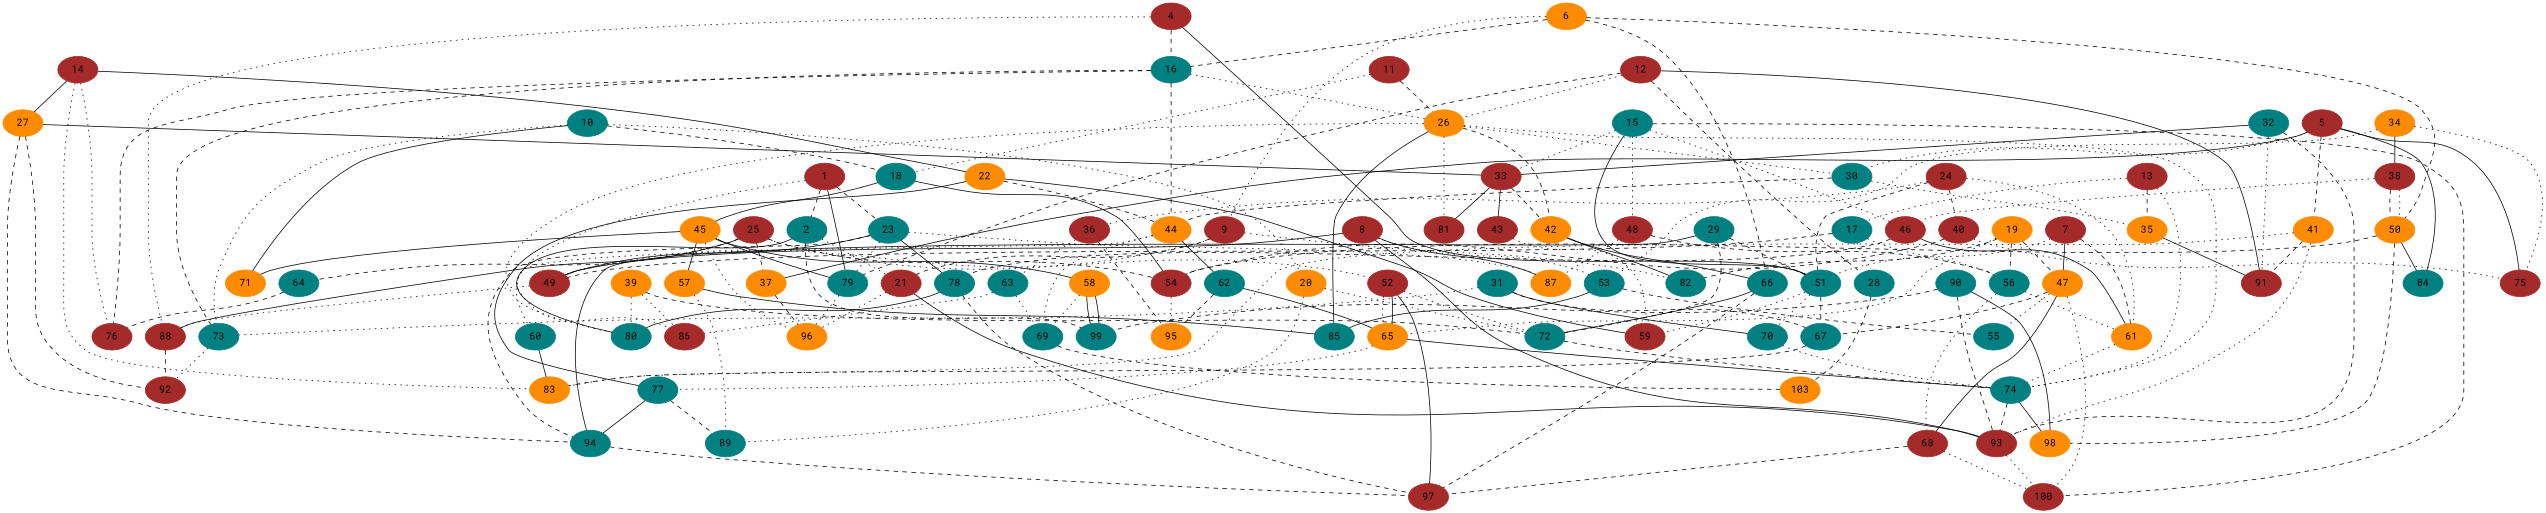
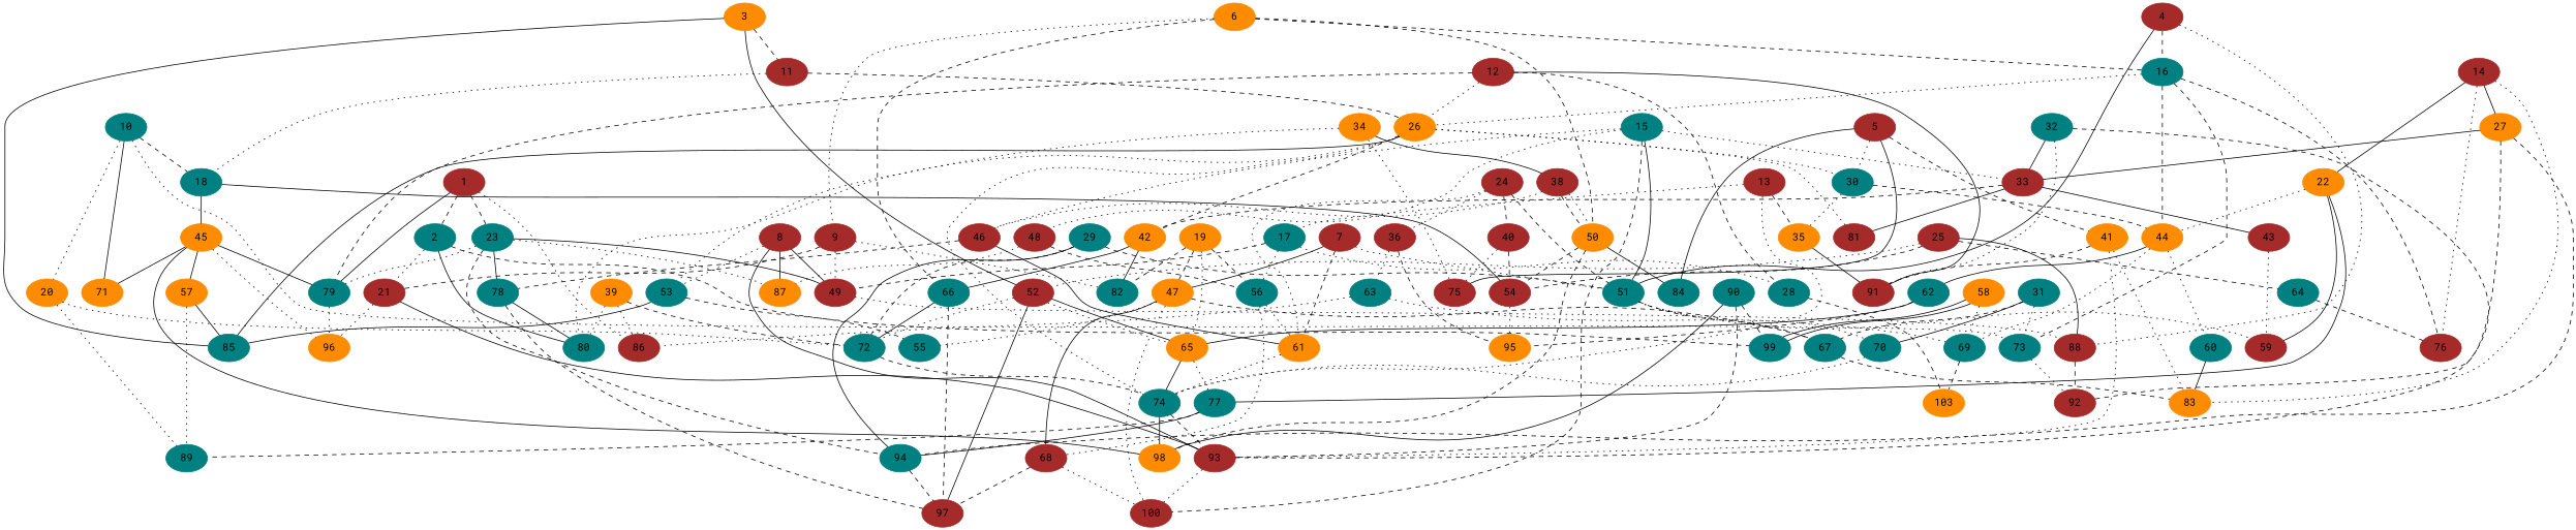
  graph {
    fontname="Roboto Mono"
    node [color=teal fontname="Roboto Mono" style=filled]
    edge [fontname="Roboto Mono" style=dotted]
    1 [color=brown]
    2
    23
    79
    86 [color=brown]
    21 [color=brown]
    80
    99
    49 [color=brown]
    87 [color=darkorange]
    78
    94
    96 [color=darkorange]
    93 [color=brown]
+   3 [color=darkorange]
    11 [color=brown]
    52 [color=brown]
    85
    18
    26 [color=darkorange]
    65 [color=darkorange]
    72
    97 [color=brown]
    4 [color=brown]
    16
    51
    88 [color=brown]
    73
    76 [color=brown]
    44 [color=darkorange]
    59 [color=brown]
    67
    70
    92 [color=brown]
    5 [color=brown]
    30
-   37 [color=darkorange]
    41 [color=darkorange]
    75 [color=brown]
    84
    35 [color=darkorange]
    91 [color=brown]
    83 [color=darkorange]
    6 [color=darkorange]
    9 [color=brown]
    50 [color=darkorange]
    66
    82
    54 [color=brown]
    98 [color=darkorange]
    7 [color=brown]
    47 [color=darkorange]
    61 [color=darkorange]
    100 [color=brown]
    55
    68 [color=brown]
    74
    8 [color=brown]
    53
    10
    20 [color=darkorange]
    71 [color=darkorange]
    45 [color=darkorange]
    89
    42 [color=darkorange]
    81 [color=brown]
    12 [color=brown]
    28
    n69 [color=darkorange label=103]
    13 [color=brown]
    17
    56
    14 [color=brown]
    22 [color=darkorange]
    27 [color=darkorange]
    77
    33 [color=brown]
    15
    46 [color=brown]
    48 [color=brown]
    43 [color=brown]
    60
    62
    69
    57 [color=darkorange]
    58 [color=darkorange]
    95 [color=darkorange]
    19 [color=darkorange]
    24 [color=brown]
    36 [color=brown]
    40 [color=brown]
    63
    25 [color=brown]
    64
    29
    31
    32
    34 [color=darkorange]
    38 [color=brown]
    39 [color=darkorange]
    90
    1 -- 2 [style=dashed]
    1 -- 23 [style=dashed]
    1 -- 79 [style=solid]
    1 -- 86
    2 -- 21
    2 -- 80 [style=solid]
    2 -- 99 [style=dashed]
    23 -- 79
    23 -- 49 [style=solid]
    23 -- 87
    23 -- 78 [style=solid]
    23 -- 94 [style=dashed]
    79 -- 96
    21 -- 96
    21 -- 93 [style=solid]
    49 -- 88
    78 -- 80 [style=solid]
    78 -- 97 [style=dashed]
    94 -- 97 [style=dashed]
    93 -- 100
+   3 -- 11 [style=dashed]
+   3 -- 52 [style=solid]
+   3 -- 85 [style=solid]
    11 -- 18
    11 -- 26 [style=dashed]
    52 -- 65
    52 -- 65 [style=solid]
    52 -- 72
    52 -- 97 [style=solid]
    18 -- 54 [style=solid]
    18 -- 45 [style=solid]
    26 -- 80
    26 -- 85 [style=solid]
    26 -- 30
    26 -- 74
    26 -- 42 [style=dashed]
    26 -- 81
    65 -- 74 [style=solid]
    65 -- 77
    72 -- 74 [style=dashed]
    4 -- 16 [style=dashed]
    4 -- 51 [style=solid]
    4 -- 88
    16 -- 26
    16 -- 73 [style=dashed]
    16 -- 76 [style=dashed]
    16 -- 44 [style=dashed]
    51 -- 59
    51 -- 67 [style=dashed]
    51 -- 70
    88 -- 92 [style=dashed]
    73 -- 92
    44 -- 60
    44 -- 62 [style=solid]
    44 -- 69
    67 -- 83 [style=dashed]
    70 -- 74
    5 -- 30
-   5 -- 37 [style=solid]
    5 -- 41 [style=dashed]
    5 -- 75 [style=solid]
    5 -- 84 [style=solid]
    30 -- 44 [style=dashed]
    30 -- 35
-   37 -- 96 [style=dashed]
    41 -- 93
    41 -- 91 [style=dashed]
    41 -- 83
    35 -- 91 [style=solid]
    6 -- 16 [style=dashed]
    6 -- 9
    6 -- 50 [style=dashed]
    6 -- 66 [style=dashed]
    9 -- 21 [style=dashed]
    9 -- 49
    9 -- 82
    50 -- 84 [style=solid]
    50 -- 54 [style=dashed]
    50 -- 98 [style=dashed]
    66 -- 72 [style=solid]
    66 -- 97 [style=dashed]
    54 -- 95
    7 -- 51
    7 -- 47 [style=solid]
    7 -- 61 [style=dashed]
    47 -- 67 [style=dashed]
    47 -- 100
    47 -- 55
    47 -- 68 [style=solid]
    61 -- 74
    68 -- 97 [style=dashed]
    68 -- 100
    74 -- 93 [style=dashed]
    74 -- 98 [style=solid]
    8 -- 49 [style=solid]
    8 -- 87 [style=solid]
    8 -- 93 [style=solid]
    8 -- 53
    53 -- 85 [style=solid]
    53 -- 55 [style=dashed]
    10 -- 18 [style=dashed]
    10 -- 73
    10 -- 20
    10 -- 71 [style=solid]
    20 -- 72
    20 -- 89
    45 -- 79 [style=solid]
    45 -- 96
    45 -- 71 [style=solid]
    45 -- 57 [style=solid]
-   45 -- 58 [style=solid]
+   45 -- 98 [style=solid]
    42 -- 66 [style=solid]
    42 -- 82 [style=solid]
    12 -- 79 [style=dashed]
    12 -- 26
    12 -- 91 [style=solid]
    12 -- 28 [style=dashed]
    28 -- n69 [style=dashed]
    13 -- 35 [style=dashed]
    13 -- 74
    13 -- 17
    17 -- 49 [style=dashed]
    17 -- 28
    17 -- 56
    56 -- 61
    56 -- 68
    14 -- 76
    14 -- 83
    14 -- 22 [style=solid]
    14 -- 27 [style=solid]
-   22 -- 44 [style=dashed]
+   22 -- 44
    22 -- 59 [style=solid]
    22 -- 77 [style=solid]
    27 -- 94 [style=dashed]
    27 -- 92 [style=dashed]
    27 -- 33 [style=solid]
    77 -- 94 [style=solid]
    77 -- 89 [style=dashed]
    33 -- 42 [style=dashed]
    33 -- 81 [style=solid]
    33 -- 43 [style=solid]
    15 -- 51 [style=solid]
    15 -- 100 [style=dashed]
    15 -- 33
    15 -- 46
    15 -- 48
    46 -- 78 [style=dashed]
    46 -- 61 [style=solid]
    48 -- 87
    48 -- 56 [style=dashed]
    43 -- 59
    60 -- 83 [style=solid]
    62 -- 65 [style=solid]
    62 -- 95 [style=dashed]
    69 -- n69 [style=dashed]
    57 -- 85 [style=solid]
    57 -- 89
    58 -- 99 [style=solid]
    58 -- 99 [style=solid]
    58 -- 69
    19 -- 65
    19 -- 82 [style=dashed]
    19 -- 47 [style=dashed]
    19 -- 56 [style=dashed]
    24 -- 51 [style=dashed]
    24 -- 61
    24 -- 36
    24 -- 40 [style=dashed]
    36 -- 95 [style=dashed]
    36 -- 63
    40 -- 75
    40 -- 54 [style=dashed]
    63 -- 86
    63 -- 69
    25 -- 52
    25 -- 88 [style=solid]
-   25 -- 37 [style=dashed]
    25 -- 54 [style=dashed]
    25 -- 64 [style=dashed]
    64 -- 76 [style=dashed]
    29 -- 94 [style=solid]
    29 -- 72 [style=dashed]
    29 -- 51 [style=dashed]
    31 -- 73
    31 -- 67 [style=dashed]
    31 -- 70 [style=solid]
    32 -- 93 [style=dashed]
    32 -- 91
    32 -- 33 [style=solid]
    34 -- 75
    34 -- 53
    34 -- 38 [style=solid]
    38 -- 50 [style=dashed]
    38 -- 50
    38 -- 46
    39 -- 86
    39 -- 80
    39 -- 72 [style=dashed]
    90 -- 99 [style=dashed]
    90 -- 93 [style=dashed]
    90 -- 98 [style=solid]
  }
